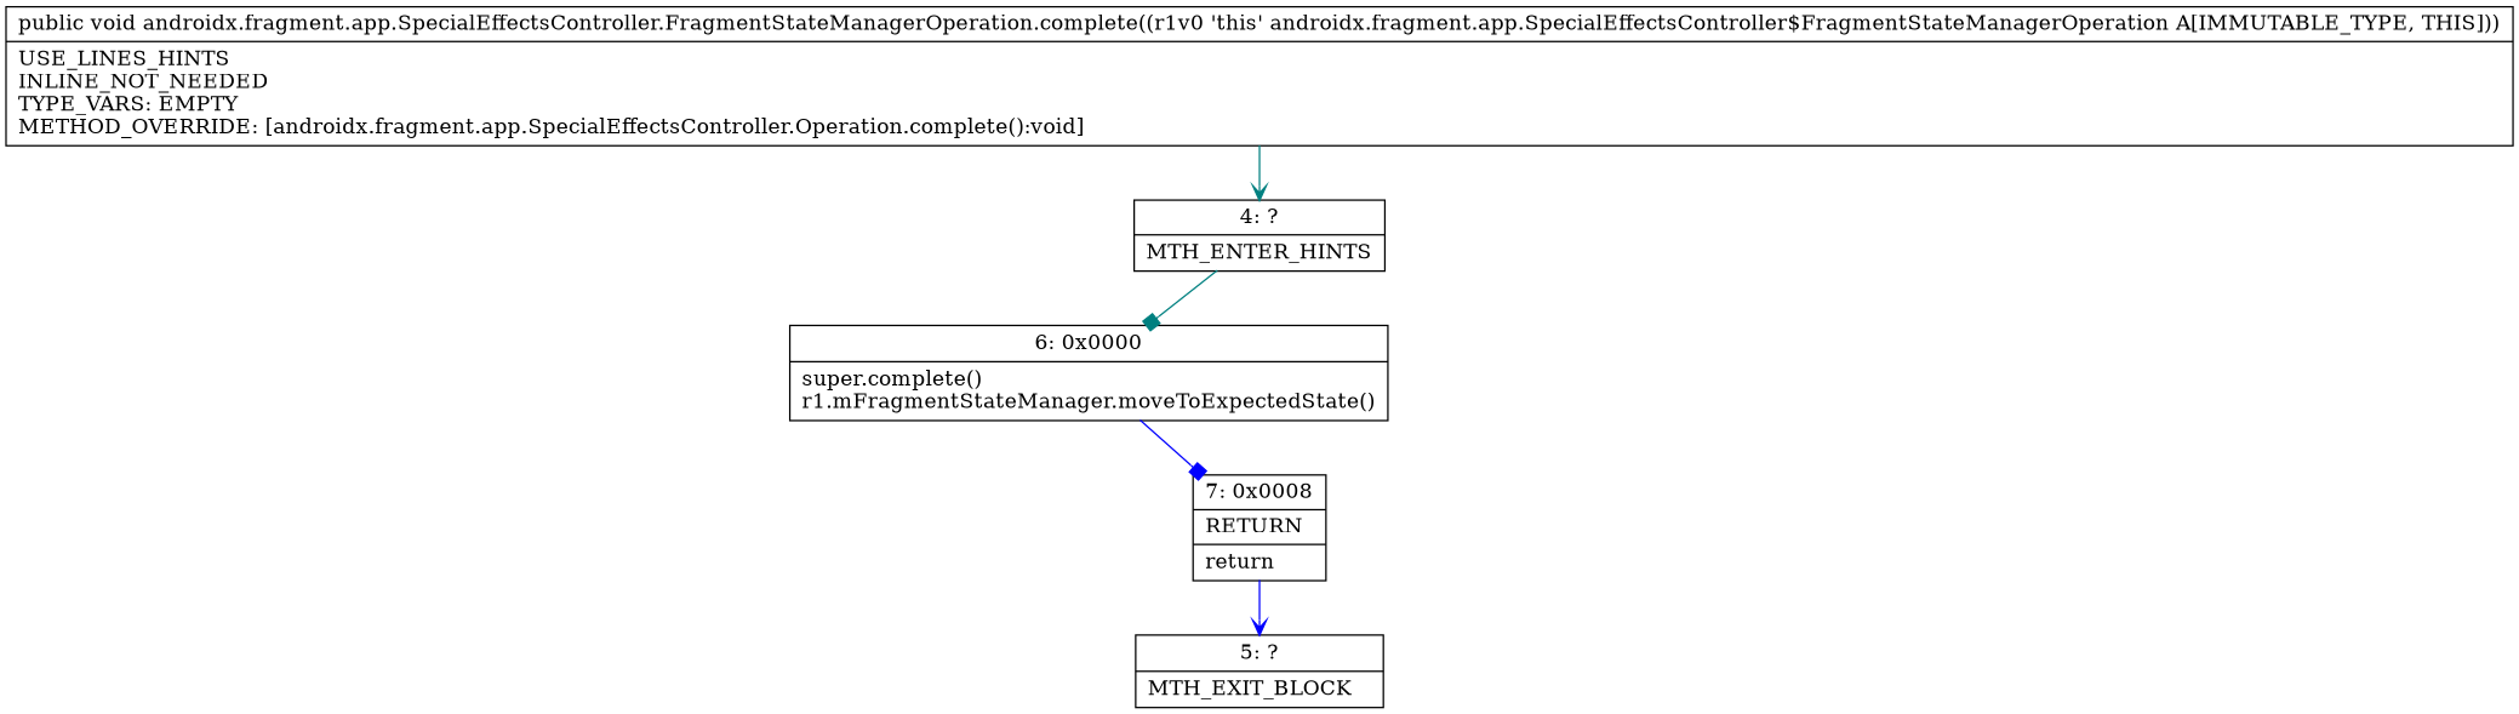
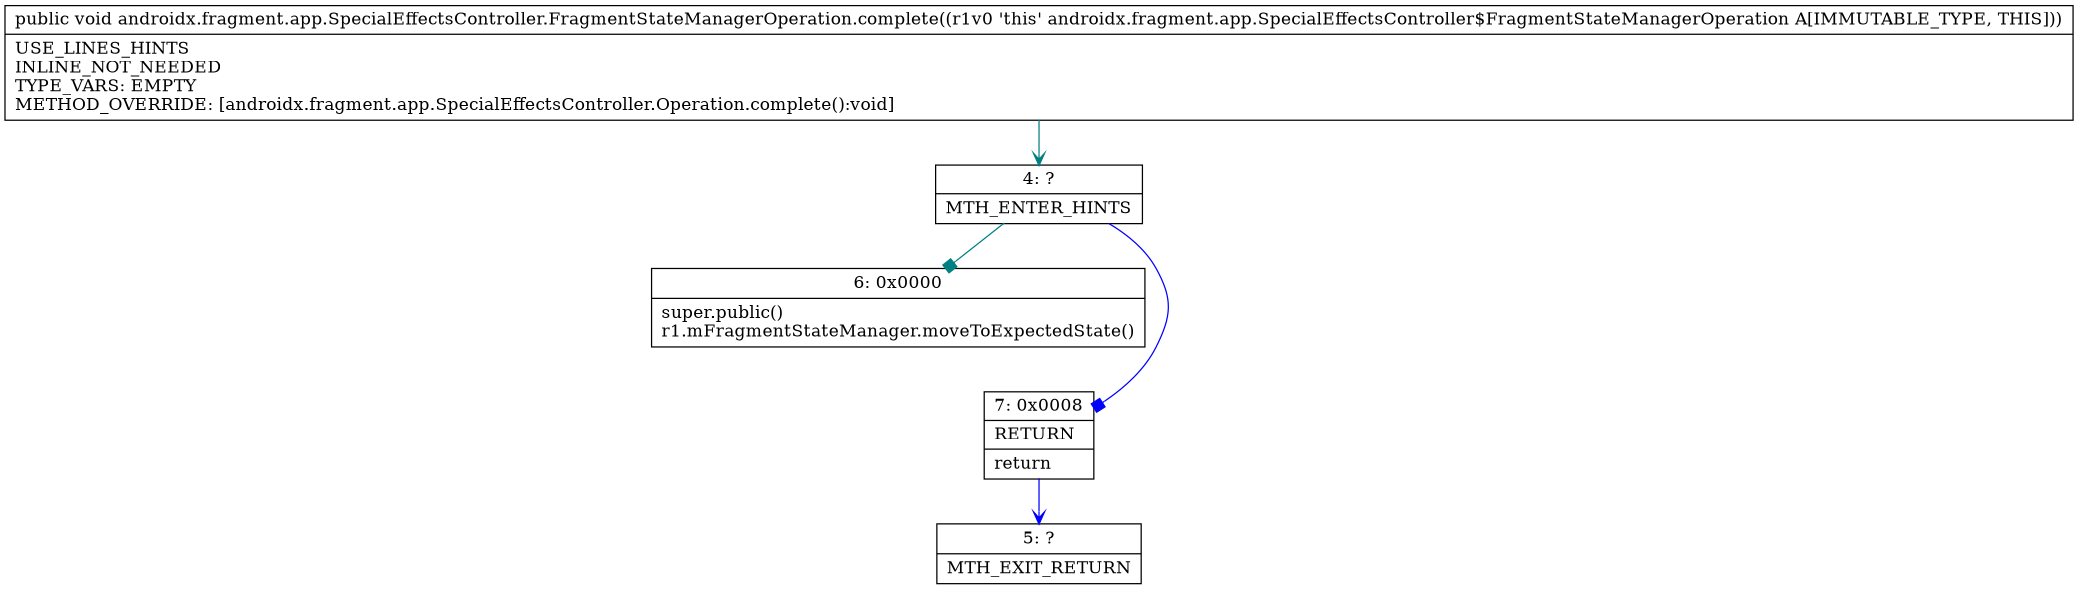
  digraph {
    node [shape=record]
    edge [arrowhead=box color=teal]
    n1 [label="{4\:\ ?|MTH_ENTER_HINTS\l}"]
-   n2 [label="{6\:\ 0x0000|super.complete()\lr1.mFragmentStateManager.moveToExpectedState()\l}"]
+   n2 [label="{6\:\ 0x0000|super.public()\lr1.mFragmentStateManager.moveToExpectedState()\l}"]
    n3 [label="{7\:\ 0x0008|RETURN\l|return\l}"]
-   n4 [label="{5\:\ ?|MTH_EXIT_BLOCK\l}"]
+   n4 [label="{5\:\ ?|MTH_EXIT_RETURN\l}"]
    n5 [label="{public void androidx.fragment.app.SpecialEffectsController.FragmentStateManagerOperation.complete((r1v0 'this' androidx.fragment.app.SpecialEffectsController$FragmentStateManagerOperation A[IMMUTABLE_TYPE, THIS]))  | USE_LINES_HINTS\lINLINE_NOT_NEEDED\lTYPE_VARS: EMPTY\lMETHOD_OVERRIDE: [androidx.fragment.app.SpecialEffectsController.Operation.complete():void]\l}"]
    n1 -> n2
-   n2 -> n3 [color=blue]
+   n1 -> n3 [color=blue]
    n3 -> n4 [arrowhead=vee color=blue]
    n5 -> n1 [arrowhead=vee]
  }
